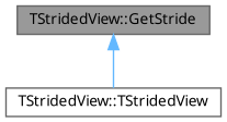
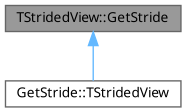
  digraph {
    rankdir=TB
    fontname="Noto Sans"
    node [fontname="Noto Sans" fontsize=10 shape=box style=filled]
    n1 [color=gray40 fillcolor=grey60 fontcolor=black height=0.2 label="TStridedView::GetStride" width=0.4]
-   n2 [color=grey40 fillcolor=white height=0.2 label="TStridedView::TStridedView" width=0.4]
+   n2 [color=grey40 fillcolor=white height=0.2 label="GetStride::TStridedView" width=0.4]
    n1 -> n2 [color=steelblue1 dir=back fontname="Noto Sans" fontsize=10 labelfontname=Helvetica labelfontsize=10 style=solid]
  }
